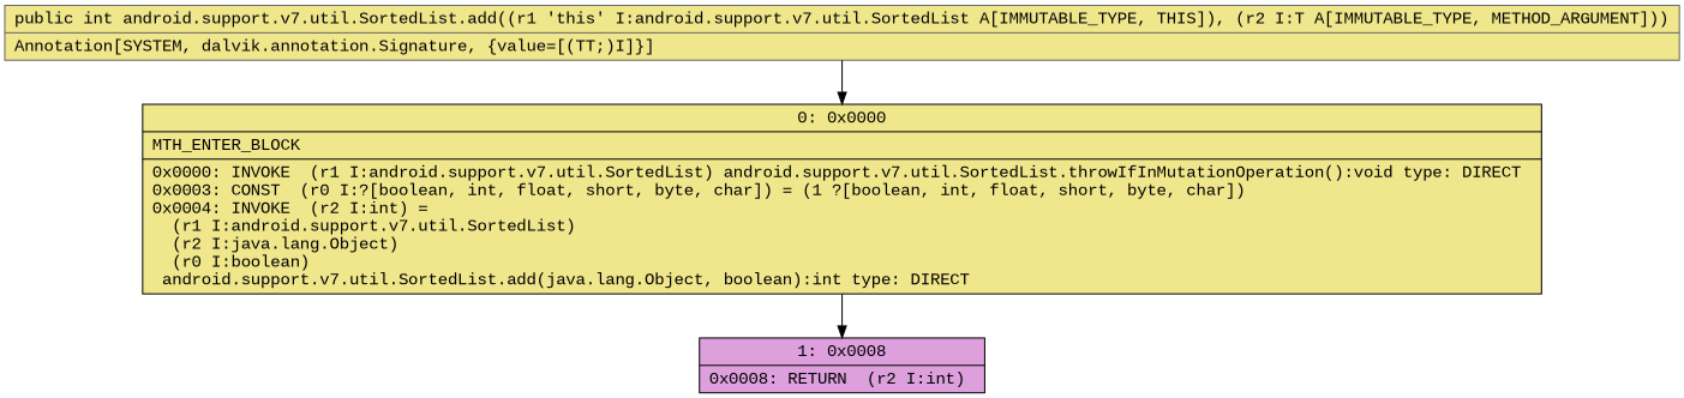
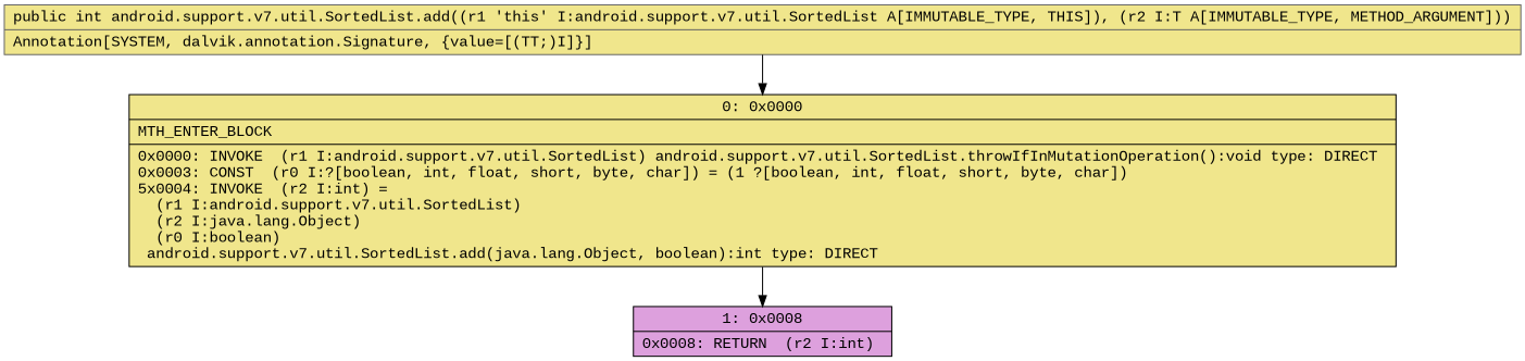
  digraph {
    fontname="Liberation Mono"
    node [shape=record style=filled fillcolor=khaki color=black fontname="Liberation Mono"]
    edge [fontname="Liberation Mono"]
-   n1 [label="{0\:\ 0x0000|MTH_ENTER_BLOCK\l|0x0000: INVOKE  (r1 I:android.support.v7.util.SortedList) android.support.v7.util.SortedList.throwIfInMutationOperation():void type: DIRECT \l0x0003: CONST  (r0 I:?[boolean, int, float, short, byte, char]) = (1 ?[boolean, int, float, short, byte, char]) \l0x0004: INVOKE  (r2 I:int) = \l  (r1 I:android.support.v7.util.SortedList)\l  (r2 I:java.lang.Object)\l  (r0 I:boolean)\l android.support.v7.util.SortedList.add(java.lang.Object, boolean):int type: DIRECT \l}"]
+   n1 [label="{0\:\ 0x0000|MTH_ENTER_BLOCK\l|0x0000: INVOKE  (r1 I:android.support.v7.util.SortedList) android.support.v7.util.SortedList.throwIfInMutationOperation():void type: DIRECT \l0x0003: CONST  (r0 I:?[boolean, int, float, short, byte, char]) = (1 ?[boolean, int, float, short, byte, char]) \l5x0004: INVOKE  (r2 I:int) = \l  (r1 I:android.support.v7.util.SortedList)\l  (r2 I:java.lang.Object)\l  (r0 I:boolean)\l android.support.v7.util.SortedList.add(java.lang.Object, boolean):int type: DIRECT \l}"]
    n2 [label="{1\:\ 0x0008|0x0008: RETURN  (r2 I:int) \l}" fillcolor=plum]
    n3 [label="{public int android.support.v7.util.SortedList.add((r1 'this' I:android.support.v7.util.SortedList A[IMMUTABLE_TYPE, THIS]), (r2 I:T A[IMMUTABLE_TYPE, METHOD_ARGUMENT]))  | Annotation[SYSTEM, dalvik.annotation.Signature, \{value=[(TT;)I]\}]\l}" color=gray40]
    n1 -> n2
    n3 -> n1
  }
